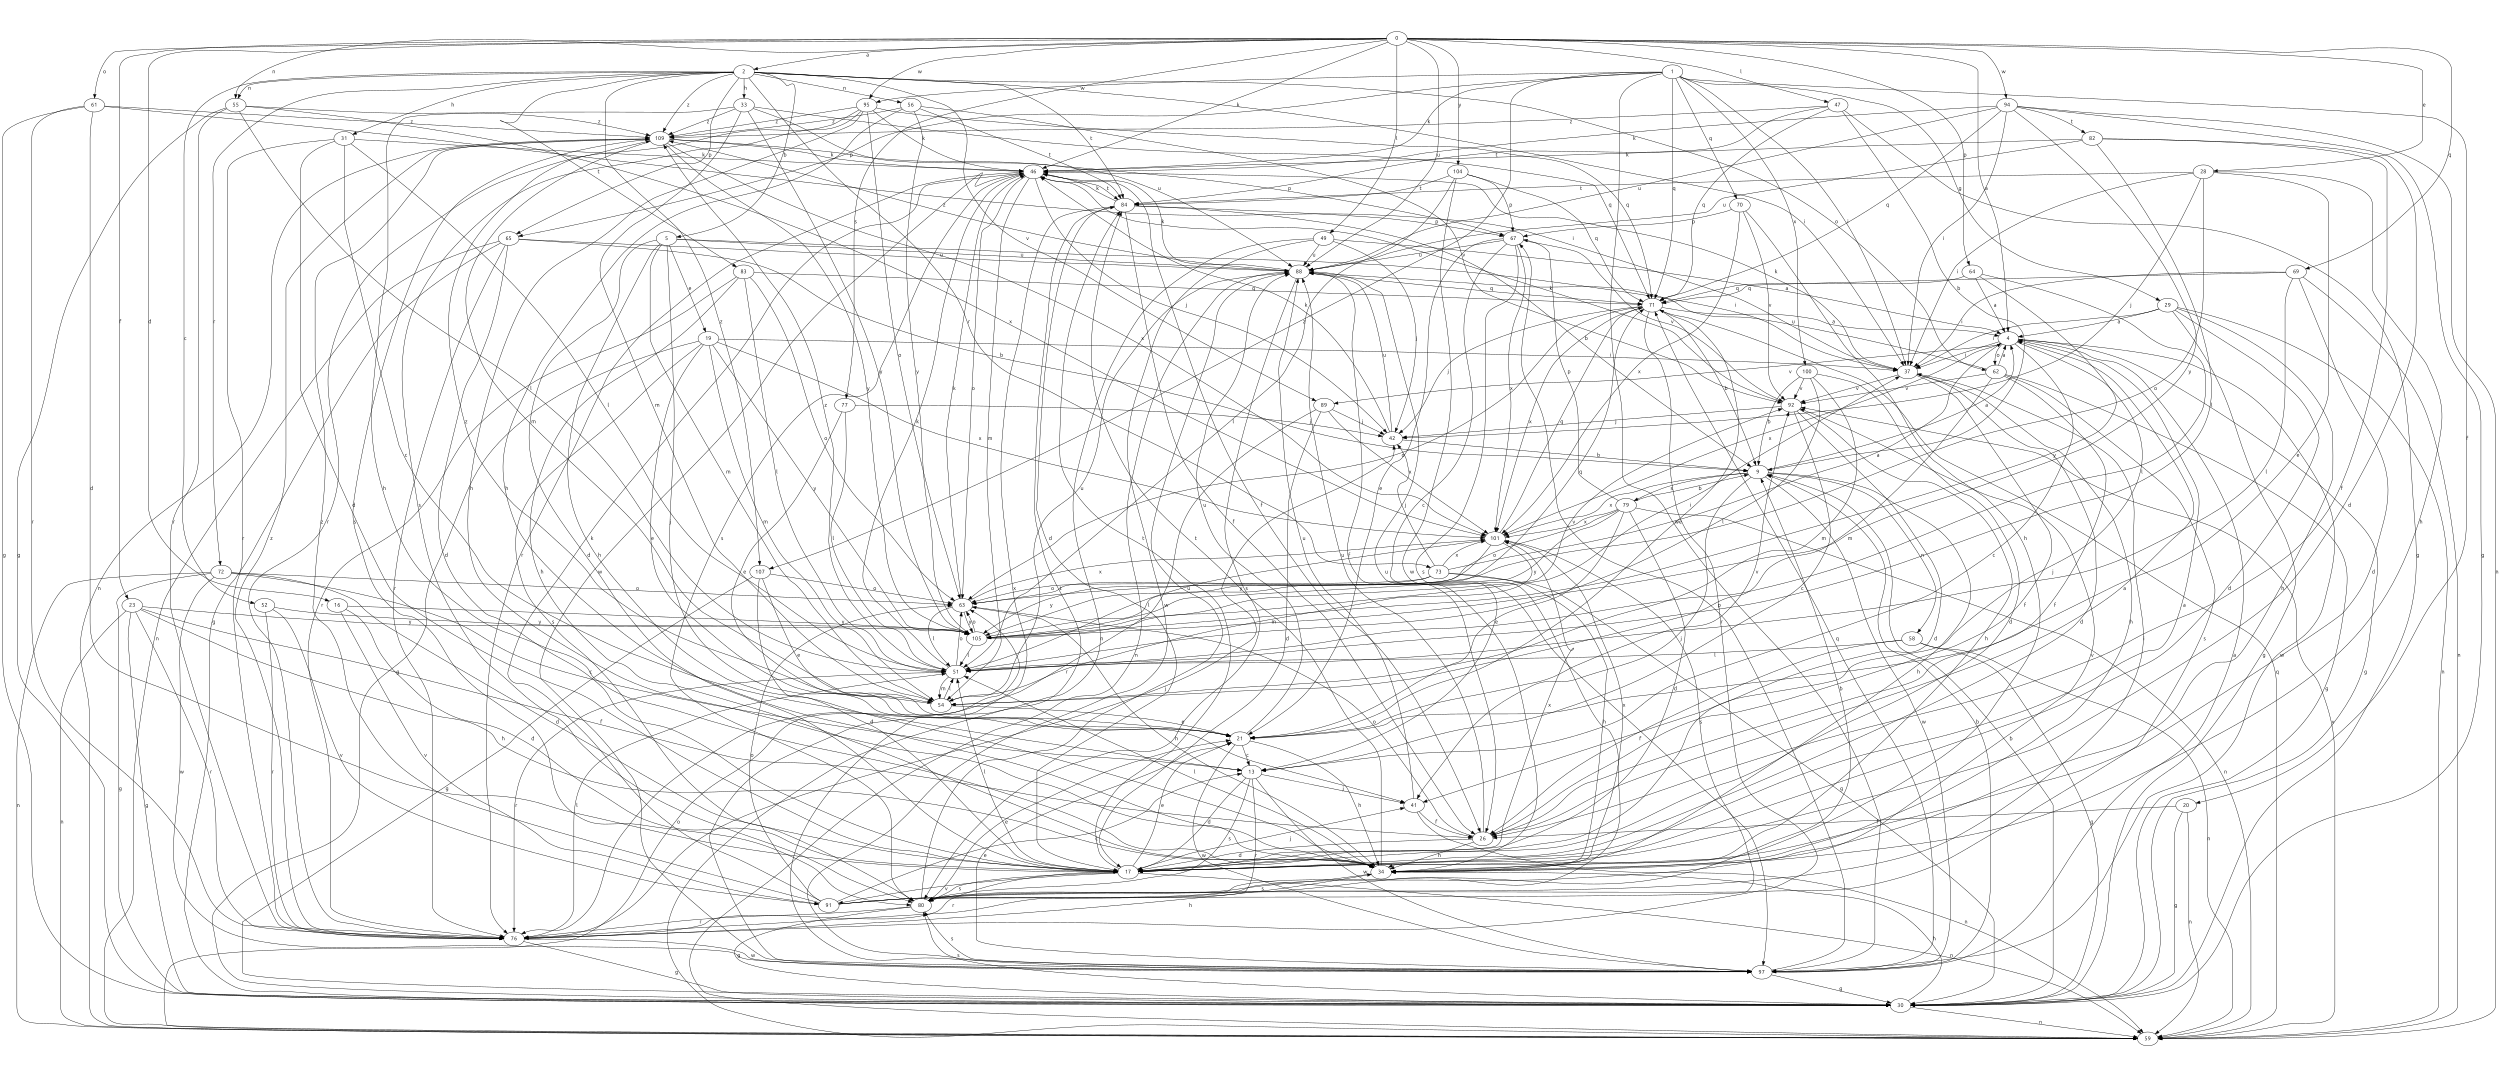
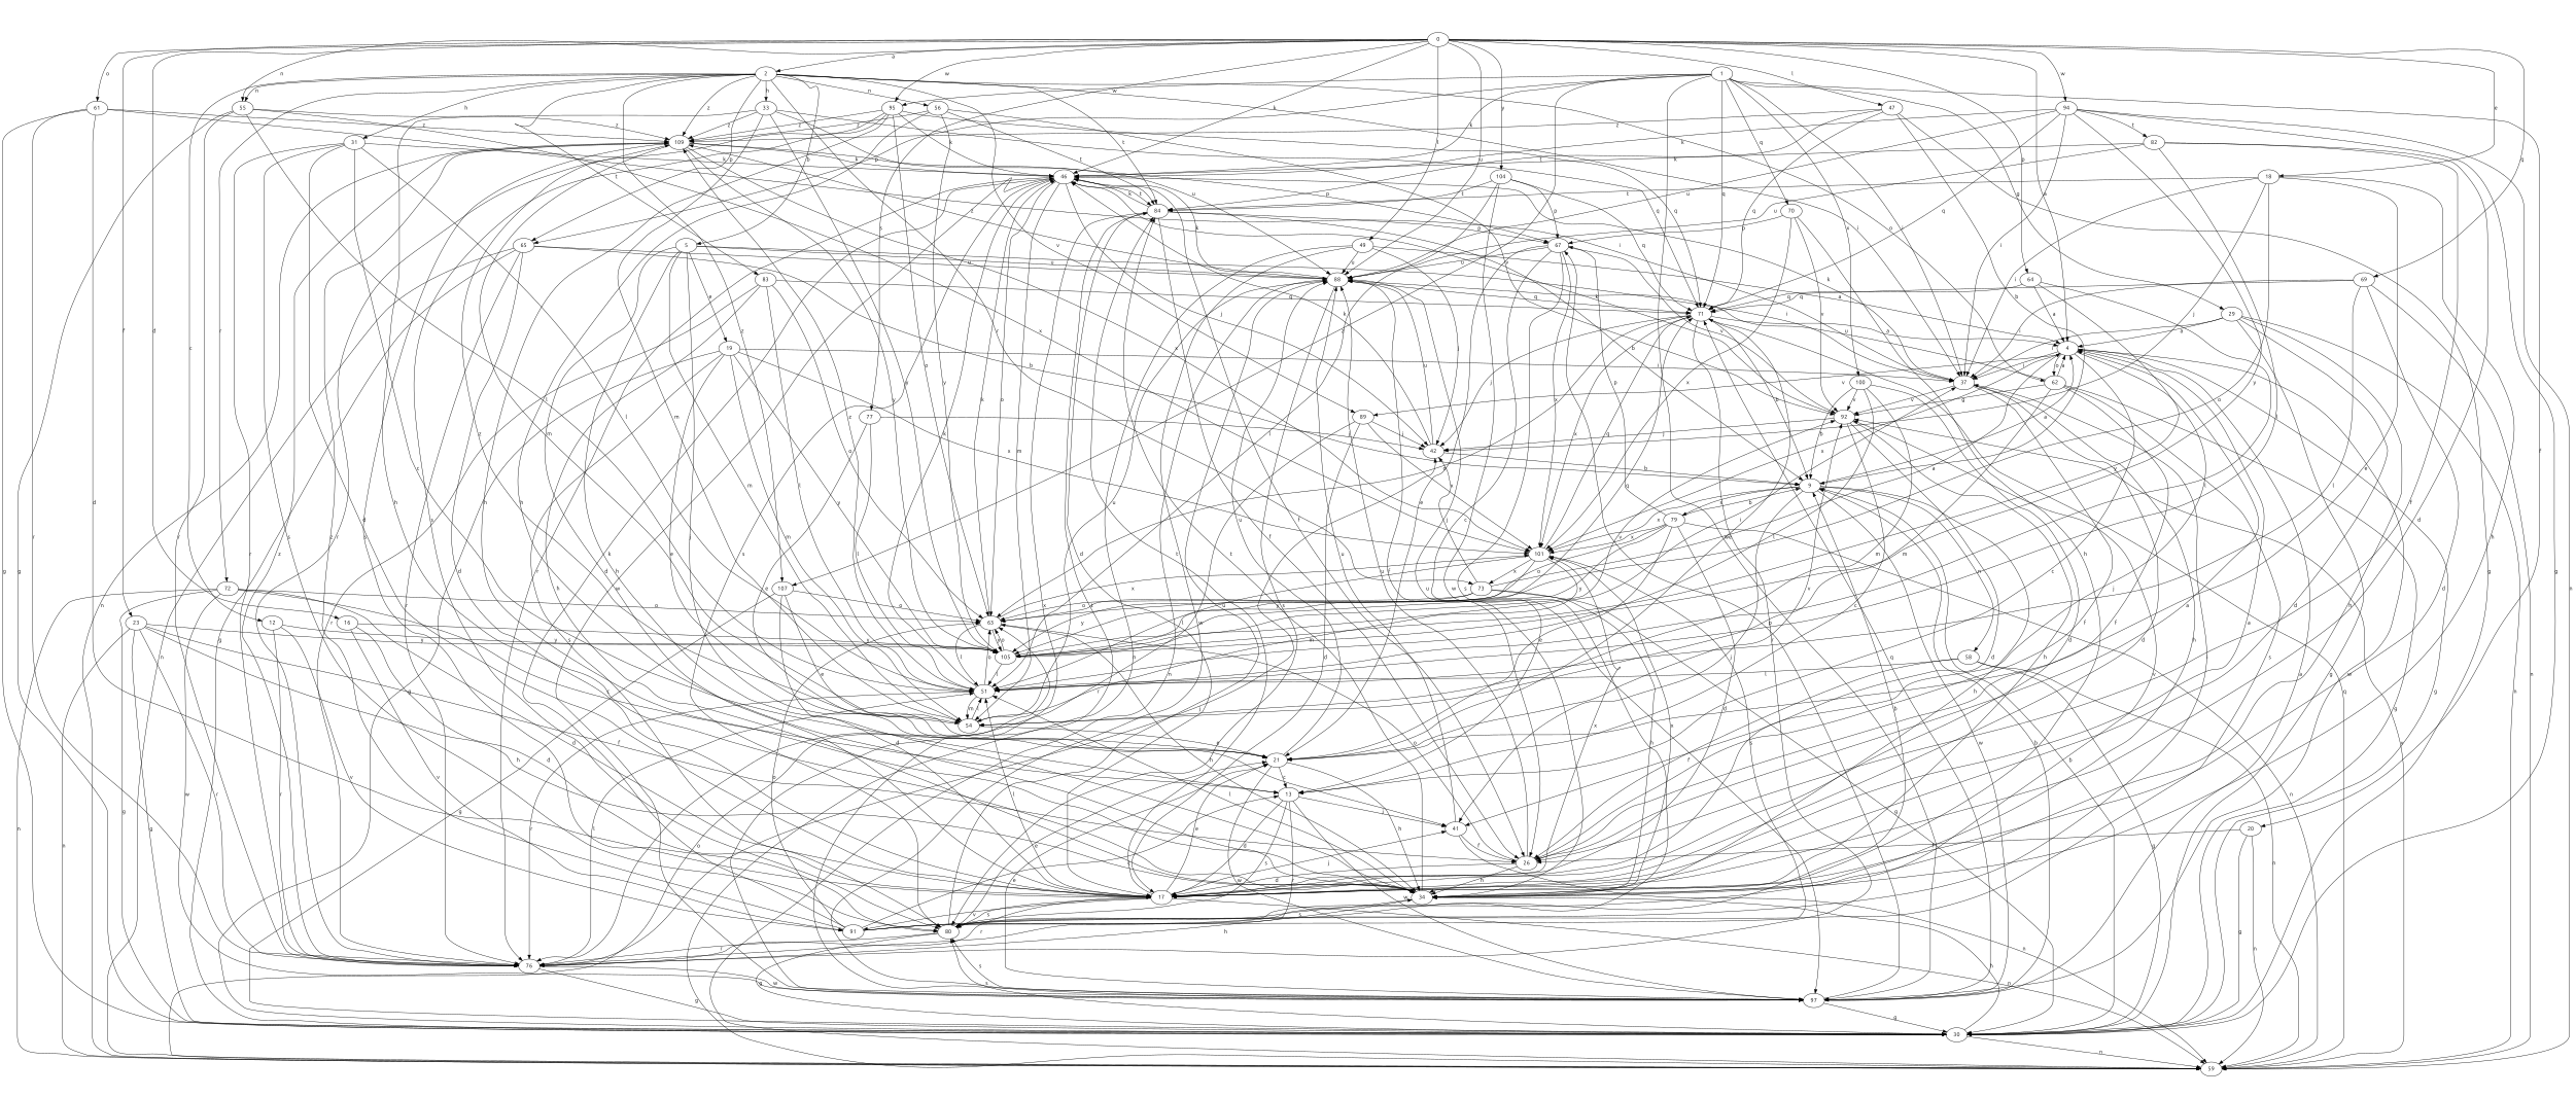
  strict digraph {
    fontname=Ubuntu
    node [fontname=Ubuntu]
    edge [fontname=Ubuntu]
    0
    2
    4
    16
-   18 [label=28]
+   18
    23
    46
    47
    49
    55
    61
    64
    69
    77
    88
    94
    95
    104
    37
    65
    107
    5
-   12 [label=52]
+   12
    31
    33
    56
    62
    72
    73
    83
    84
    89
    109
    97
    13
    30
    41
    101
    17
    91
    105
    34
    21
    42
    63
    26
    76
    59
    54
    80
    71
    9
    51
    82
    67
    1
    n57 [label=20]
    29
    70
    100
    92
    19
    58
    79
    0 -> 2 [label=a]
    0 -> 4 [label=a]
    0 -> 16 [label=d]
    0 -> 18 [label=e]
    0 -> 23 [label=f]
    0 -> 46 [label=k]
    0 -> 47 [label=l]
    0 -> 49 [label=l]
    0 -> 55 [label=n]
    0 -> 61 [label=o]
    0 -> 64 [label=p]
    0 -> 69 [label=q]
    0 -> 77 [label=s]
    0 -> 88 [label=u]
    0 -> 94 [label=w]
    0 -> 95 [label=w]
    0 -> 104 [label=y]
    2 -> 55 [label=n]
    2 -> 37 [label=i]
    2 -> 65 [label=p]
    2 -> 107 [label=z]
    2 -> 5 [label=b]
    2 -> 12 [label=c]
    2 -> 31 [label=h]
    2 -> 33 [label=h]
    2 -> 56 [label=n]
    2 -> 62 [label=o]
    2 -> 72 [label=r]
    2 -> 73 [label=r]
    2 -> 83 [label=t]
    2 -> 84 [label=t]
    2 -> 89 [label=v]
    2 -> 109 [label=z]
    4 -> 37 [label=i]
    4 -> 62 [label=o]
    4 -> 89 [label=v]
    4 -> 97 [label=w]
    4 -> 13 [label=c]
    4 -> 30 [label=g]
    4 -> 41 [label=j]
    4 -> 101 [label=x]
    16 -> 17 [label=d]
    16 -> 91 [label=v]
    16 -> 105 [label=y]
    18 -> 37 [label=i]
    18 -> 84 [label=t]
    18 -> 34 [label=h]
    18 -> 21 [label=e]
    18 -> 42 [label=j]
    18 -> 63 [label=o]
    23 -> 30 [label=g]
    23 -> 105 [label=y]
    23 -> 34 [label=h]
    23 -> 26 [label=f]
    23 -> 76 [label=r]
    23 -> 59 [label=n]
    46 -> 84 [label=t]
    46 -> 97 [label=w]
    46 -> 42 [label=j]
    46 -> 63 [label=o]
    46 -> 26 [label=f]
    46 -> 76 [label=r]
    46 -> 54 [label=m]
    46 -> 80 [label=s]
    47 -> 84 [label=t]
    47 -> 109 [label=z]
    47 -> 30 [label=g]
    47 -> 71 [label=q]
    47 -> 9 [label=b]
    49 -> 4 [label=a]
    49 -> 88 [label=u]
    49 -> 97 [label=w]
    49 -> 42 [label=j]
    49 -> 59 [label=n]
    55 -> 109 [label=z]
    55 -> 30 [label=g]
    55 -> 101 [label=x]
    55 -> 76 [label=r]
    55 -> 51 [label=l]
    61 -> 37 [label=i]
    61 -> 109 [label=z]
    61 -> 30 [label=g]
    61 -> 17 [label=d]
    61 -> 76 [label=r]
    64 -> 4 [label=a]
    64 -> 105 [label=y]
    64 -> 71 [label=q]
    64 -> 51 [label=l]
    69 -> 37 [label=i]
    69 -> 17 [label=d]
    69 -> 59 [label=n]
    69 -> 71 [label=q]
    69 -> 51 [label=l]
    77 -> 21 [label=e]
    77 -> 42 [label=j]
    77 -> 51 [label=l]
    88 -> 46 [label=k]
    88 -> 109 [label=z]
    88 -> 26 [label=f]
    88 -> 59 [label=n]
    88 -> 80 [label=s]
    88 -> 71 [label=q]
    94 -> 46 [label=k]
    94 -> 88 [label=u]
    94 -> 37 [label=i]
    94 -> 30 [label=g]
    94 -> 105 [label=y]
    94 -> 59 [label=n]
    94 -> 71 [label=q]
    94 -> 82 [label=t]
    95 -> 46 [label=k]
    95 -> 109 [label=z]
    95 -> 34 [label=h]
    95 -> 63 [label=o]
    95 -> 76 [label=r]
    95 -> 80 [label=s]
    95 -> 71 [label=q]
    104 -> 84 [label=t]
    104 -> 97 [label=w]
    104 -> 71 [label=q]
    104 -> 51 [label=l]
    104 -> 67 [label=p]
    37 -> 46 [label=k]
    37 -> 17 [label=d]
    37 -> 34 [label=h]
    37 -> 26 [label=f]
    37 -> 92 [label=v]
    65 -> 88 [label=u]
    65 -> 30 [label=g]
    65 -> 17 [label=d]
    65 -> 76 [label=r]
    65 -> 59 [label=n]
    65 -> 9 [label=b]
    107 -> 30 [label=g]
    107 -> 17 [label=d]
    107 -> 21 [label=e]
    107 -> 63 [label=o]
    5 -> 88 [label=u]
    5 -> 37 [label=i]
    5 -> 41 [label=j]
    5 -> 17 [label=d]
    5 -> 34 [label=h]
    5 -> 54 [label=m]
    5 -> 19 [label=e]
    12 -> 91 [label=v]
    12 -> 105 [label=y]
    12 -> 76 [label=r]
    31 -> 46 [label=k]
    31 -> 13 [label=c]
    31 -> 17 [label=d]
    31 -> 76 [label=r]
+   31 -> 80 [label=s]
    31 -> 51 [label=l]
    33 -> 88 [label=u]
    33 -> 109 [label=z]
    33 -> 105 [label=y]
    33 -> 34 [label=h]
    33 -> 54 [label=m]
    33 -> 71 [label=q]
    56 -> 84 [label=t]
    56 -> 109 [label=z]
    56 -> 105 [label=y]
    56 -> 34 [label=h]
    56 -> 92 [label=v]
    62 -> 4 [label=a]
    62 -> 88 [label=u]
    62 -> 30 [label=g]
    62 -> 26 [label=f]
    62 -> 54 [label=m]
    62 -> 80 [label=s]
-   62 -> 92 [label=v]
+   62 -> 92 [label=g]
    72 -> 97 [label=w]
    72 -> 13 [label=c]
    72 -> 30 [label=g]
    72 -> 17 [label=d]
    72 -> 63 [label=o]
    72 -> 59 [label=n]
    73 -> 4 [label=a]
    73 -> 30 [label=g]
-   73 -> 101 [label=x]
+   101 -> 73 [label=x]
    73 -> 105 [label=y]
    73 -> 34 [label=h]
    73 -> 42 [label=j]
    73 -> 63 [label=o]
    83 -> 34 [label=h]
    83 -> 63 [label=o]
    83 -> 76 [label=r]
    83 -> 71 [label=q]
    83 -> 51 [label=l]
    84 -> 46 [label=k]
    84 -> 97 [label=x]
    84 -> 17 [label=d]
    84 -> 26 [label=f]
    84 -> 9 [label=b]
    84 -> 67 [label=p]
    89 -> 101 [label=x]
    89 -> 17 [label=d]
    89 -> 42 [label=j]
    89 -> 76 [label=r]
    109 -> 46 [label=k]
    109 -> 101 [label=x]
    109 -> 105 [label=y]
    109 -> 59 [label=n]
    109 -> 54 [label=m]
    109 -> 80 [label=s]
    109 -> 67 [label=p]
    97 -> 4 [label=a]
    97 -> 84 [label=t]
    97 -> 30 [label=g]
    97 -> 21 [label=e]
    97 -> 80 [label=s]
    97 -> 71 [label=q]
    97 -> 9 [label=b]
    97 -> 67 [label=p]
    13 -> 97 [label=w]
    13 -> 41 [label=j]
    13 -> 17 [label=d]
    13 -> 76 [label=r]
    13 -> 80 [label=s]
    30 -> 34 [label=h]
    30 -> 59 [label=n]
    30 -> 80 [label=s]
    30 -> 9 [label=b]
    41 -> 88 [label=u]
    41 -> 26 [label=f]
    41 -> 59 [label=n]
    101 -> 105 [label=y]
    101 -> 54 [label=m]
    101 -> 80 [label=s]
    101 -> 71 [label=q]
    101 -> 51 [label=l]
    17 -> 4 [label=a]
    17 -> 84 [label=t]
    17 -> 41 [label=j]
    17 -> 101 [label=x]
    17 -> 91 [label=v]
    17 -> 21 [label=e]
    17 -> 76 [label=r]
    17 -> 59 [label=n]
    17 -> 80 [label=s]
    17 -> 51 [label=l]
    91 -> 46 [label=k]
    91 -> 37 [label=i]
    91 -> 109 [label=z]
    91 -> 13 [label=c]
    91 -> 63 [label=o]
    91 -> 9 [label=b]
    91 -> 92 [label=v]
    105 -> 37 [label=i]
    105 -> 63 [label=o]
    105 -> 71 [label=q]
    105 -> 51 [label=l]
    105 -> 92 [label=v]
    34 -> 88 [label=u]
    34 -> 84 [label=t]
    34 -> 101 [label=x]
    34 -> 80 [label=s]
    34 -> 51 [label=l]
    21 -> 88 [label=u]
    21 -> 97 [label=w]
    21 -> 13 [label=c]
    21 -> 34 [label=h]
    21 -> 92 [label=v]
    42 -> 46 [label=k]
    42 -> 88 [label=u]
    42 -> 9 [label=b]
    63 -> 46 [label=k]
    63 -> 101 [label=x]
    63 -> 105 [label=y]
    63 -> 34 [label=h]
    63 -> 51 [label=l]
    26 -> 4 [label=a]
    26 -> 88 [label=u]
    26 -> 17 [label=d]
    26 -> 34 [label=h]
    26 -> 63 [label=o]
    76 -> 109 [label=z]
    76 -> 97 [label=w]
    76 -> 30 [label=g]
    76 -> 34 [label=h]
    76 -> 42 [label=j]
    76 -> 51 [label=l]
    59 -> 63 [label=o]
    59 -> 71 [label=q]
    59 -> 92 [label=v]
    54 -> 88 [label=u]
    54 -> 109 [label=z]
    54 -> 21 [label=e]
    54 -> 51 [label=l]
    80 -> 88 [label=u]
    80 -> 30 [label=g]
    80 -> 21 [label=e]
    80 -> 76 [label=r]
    71 -> 4 [label=a]
    71 -> 101 [label=x]
    71 -> 21 [label=e]
    71 -> 42 [label=j]
    71 -> 63 [label=o]
    71 -> 76 [label=r]
    71 -> 9 [label=b]
    9 -> 4 [label=a]
    9 -> 97 [label=w]
    9 -> 41 [label=j]
    9 -> 101 [label=x]
    9 -> 34 [label=h]
    9 -> 58 [label=n]
    9 -> 79 [label=s]
    51 -> 46 [label=k]
    51 -> 109 [label=z]
    51 -> 63 [label=o]
    51 -> 76 [label=r]
    51 -> 54 [label=m]
    82 -> 46 [label=k]
    82 -> 88 [label=u]
    82 -> 17 [label=d]
    82 -> 26 [label=f]
    82 -> 51 [label=l]
    67 -> 88 [label=u]
    67 -> 13 [label=c]
    67 -> 101 [label=x]
    67 -> 21 [label=e]
    67 -> 80 [label=s]
    67 -> 92 [label=v]
    1 -> 46 [label=k]
    1 -> 95 [label=w]
    1 -> 37 [label=i]
    1 -> 65 [label=p]
    1 -> 107 [label=z]
    1 -> 97 [label=w]
    1 -> 71 [label=q]
    1 -> n57 [label=f]
    1 -> 29 [label=g]
    1 -> 70 [label=q]
    1 -> 100 [label=x]
    n57 -> 30 [label=g]
    n57 -> 26 [label=f]
    n57 -> 59 [label=n]
    29 -> 4 [label=a]
    29 -> 37 [label=i]
    29 -> 30 [label=g]
    29 -> 17 [label=d]
    29 -> 34 [label=h]
    29 -> 59 [label=n]
    70 -> 101 [label=x]
    70 -> 34 [label=h]
    70 -> 67 [label=p]
    70 -> 92 [label=v]
    100 -> 17 [label=d]
    100 -> 54 [label=m]
    100 -> 9 [label=b]
    100 -> 51 [label=l]
    100 -> 92 [label=v]
    92 -> 46 [label=k]
    92 -> 13 [label=c]
    92 -> 17 [label=d]
    92 -> 34 [label=h]
    92 -> 42 [label=j]
    19 -> 37 [label=i]
    19 -> 30 [label=g]
    19 -> 101 [label=x]
    19 -> 105 [label=y]
    19 -> 21 [label=e]
    19 -> 54 [label=m]
    19 -> 80 [label=s]
    58 -> 30 [label=g]
    58 -> 26 [label=f]
    58 -> 59 [label=n]
    58 -> 51 [label=l]
    79 -> 101 [label=x]
    79 -> 17 [label=d]
    79 -> 105 [label=y]
    79 -> 21 [label=e]
    79 -> 63 [label=o]
    79 -> 59 [label=n]
    79 -> 9 [label=b]
    79 -> 67 [label=p]
  }
